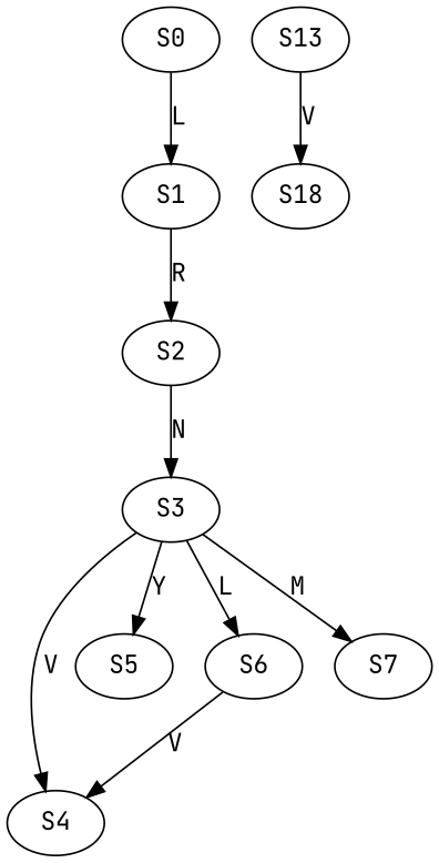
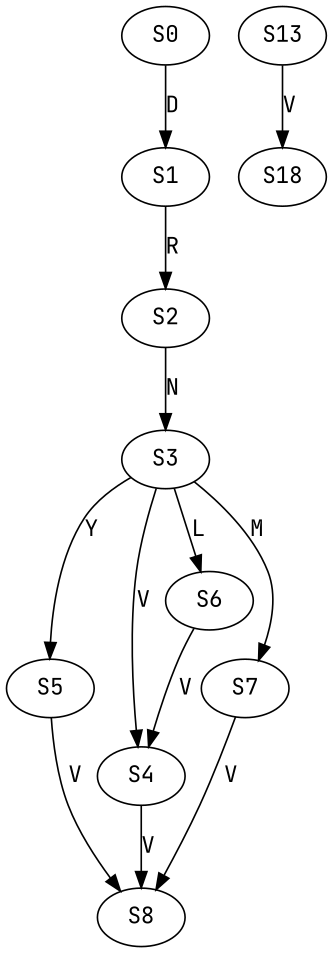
  strict digraph {
    fontname="JetBrains Mono"
    node [fontname="JetBrains Mono"]
    edge [fontname="JetBrains Mono"]
    S0
    S1
    S2
    S3
    S4
    S5
    S6
    S7
+   S8
    n10 [label=S13]
    n11 [label=S18]
-   S0 -> S1 [label=L]
+   S0 -> S1 [label=D]
    S1 -> S2 [label=R]
    S2 -> S3 [label=N]
    S3 -> S4 [label=V]
    S3 -> S5 [label=Y]
    S3 -> S6 [label=L]
    S3 -> S7 [label=M]
+   S4 -> S8 [label=V]
+   S5 -> S8 [label=V]
    S6 -> S4 [label=V]
+   S7 -> S8 [label=V]
    n10 -> n11 [label=V]
  }
